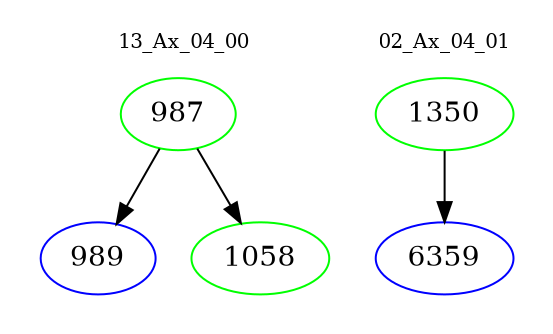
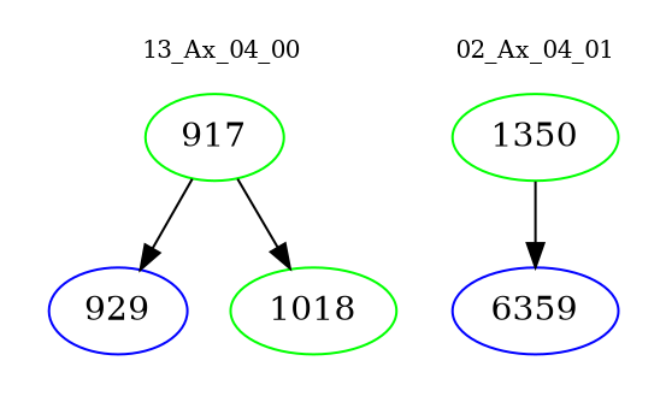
  digraph {
    node [color=green]
    edge [color=black]
-   n1 [label=987]
-   n2 [color=blue label=989]
-   n3 [label=1058]
+   n1 [label=917]
+   n2 [color=blue label=929]
+   n3 [label=1018]
    n4 [label=1350]
    n5 [color=blue label=6359]
    subgraph cluster_1 {
      color=white
      fontsize=10
      label="13_Ax_04_00"
      n1
      n2
      n3
    }
    subgraph cluster_2 {
      color=white
      fontsize=10
      label="02_Ax_04_01"
      n4
      n5
    }
    n1 -> n2
    n1 -> n3
    n4 -> n5
  }
